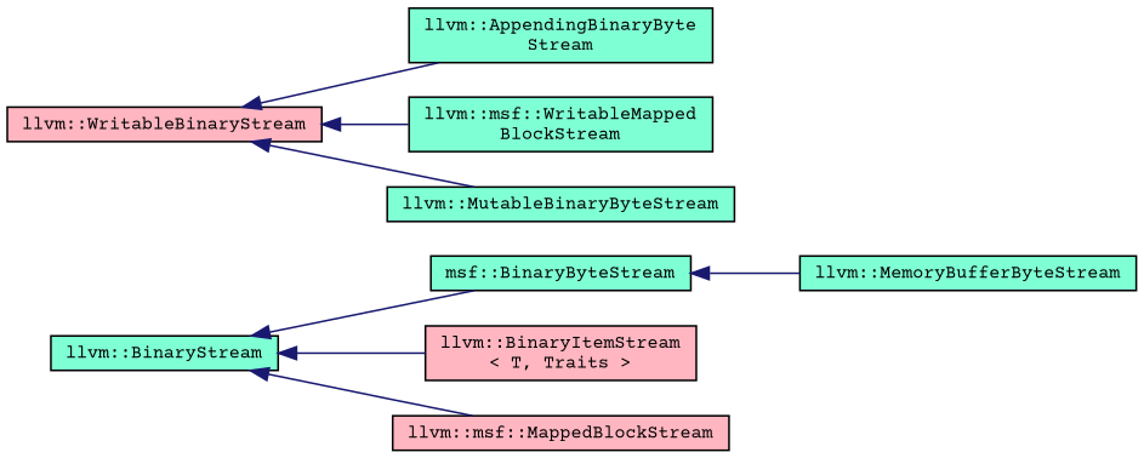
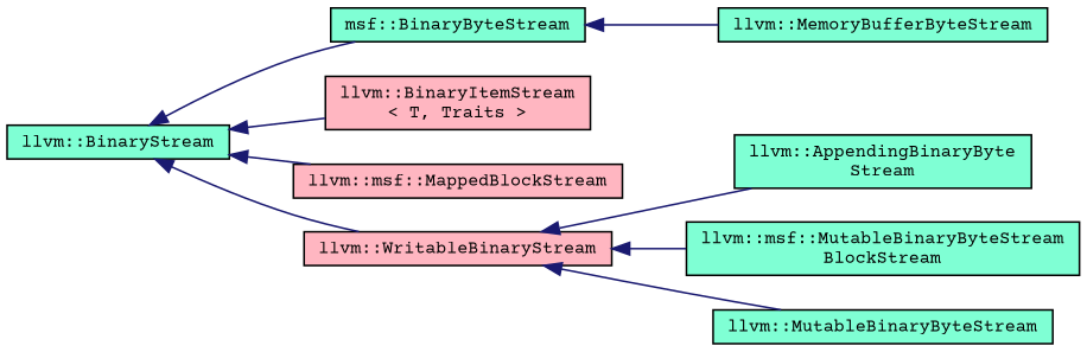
  digraph {
    fontname="Courier Prime"
    rankdir=LR
    node [color=black fillcolor=aquamarine fontname="Courier Prime" fontsize=10 shape=record style=filled]
    edge [color=midnightblue dir=back fontname="Courier Prime" fontsize=10 labelfontname=Helvetica labelfontsize=10 style=solid]
    n1 [fontcolor=black height=0.2 label="llvm::BinaryStream" width=0.4]
    n2 [height=0.2 label="msf::BinaryByteStream" width=0.4]
    n3 [fillcolor=lightpink height=0.2 label="llvm::BinaryItemStream\l\< T, Traits \>" width=0.4]
    n4 [fillcolor=lightpink height=0.2 label="llvm::msf::MappedBlockStream" width=0.4]
    n5 [fillcolor=lightpink height=0.2 label="llvm::WritableBinaryStream" width=0.4]
    n6 [height=0.2 label="llvm::MemoryBufferByteStream" width=0.4]
    n7 [height=0.2 label="llvm::AppendingBinaryByte\lStream" width=0.4]
-   n8 [height=0.2 label="llvm::msf::WritableMapped\lBlockStream" width=0.4]
+   n8 [height=0.2 label="llvm::msf::MutableBinaryByteStream\lBlockStream" width=0.4]
    n9 [height=0.2 label="llvm::MutableBinaryByteStream" width=0.4]
    n1 -> n2
    n1 -> n3
    n1 -> n4
+   n1 -> n5
    n2 -> n6
    n5 -> n7
    n5 -> n8
    n5 -> n9
  }
